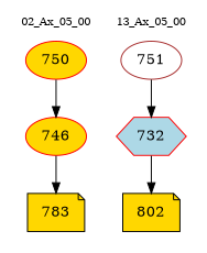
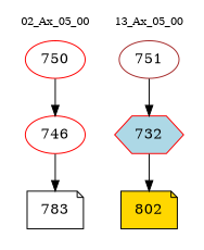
  digraph {
    node [color=red fillcolor=gold shape=ellipse style=filled]
    edge [color=black]
-   n1 [label=750]
-   n2 [label=746]
-   n3 [color=black label=783 shape=note]
+   n1 [fillcolor=white label=750]
+   n2 [fillcolor=white label=746]
+   n3 [color=black fillcolor=white label=783 shape=note]
    n4 [color=brown fillcolor=white label=751]
    n5 [fillcolor=lightblue label=732 shape=hexagon]
    n6 [color=black label=802 shape=note]
    subgraph cluster_1 {
      color=white
      fontsize=10
      label="02_Ax_05_00"
      n1
      n2
      n3
    }
    subgraph cluster_2 {
      color=white
      fontsize=10
      label="13_Ax_05_00"
      n4
      n5
      n6
    }
    n1 -> n2
    n2 -> n3
    n4 -> n5
    n5 -> n6
  }
